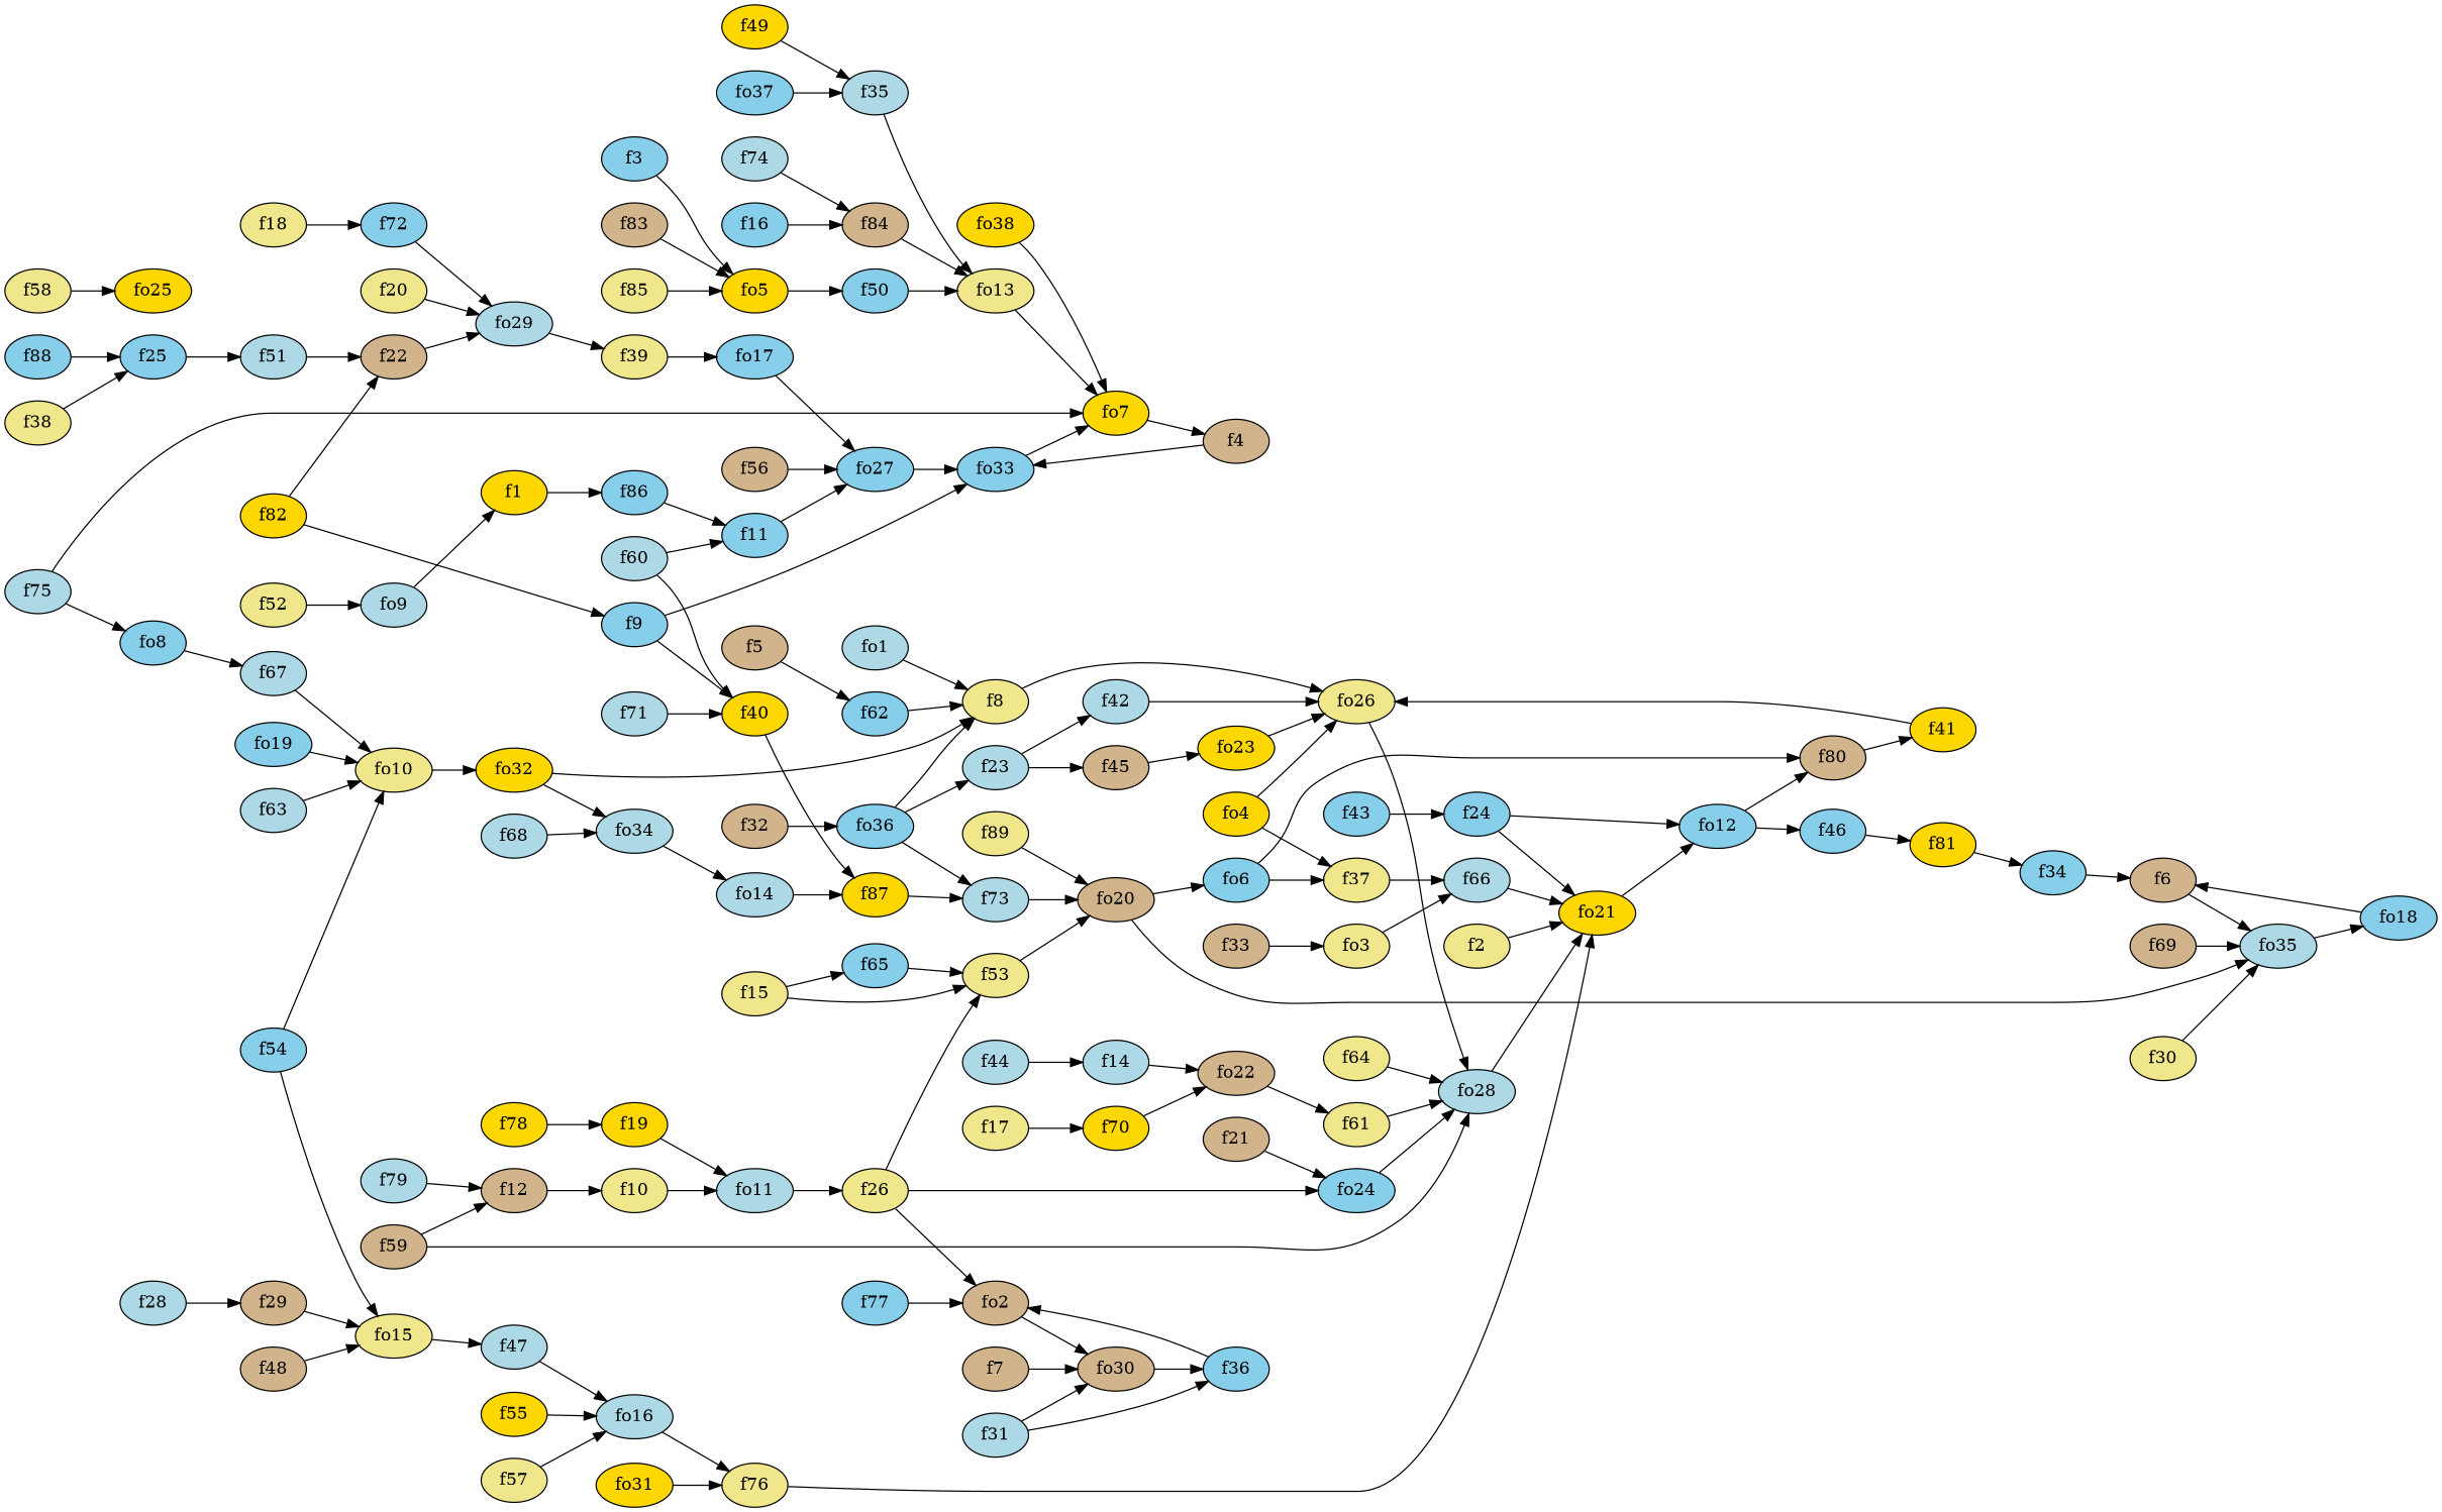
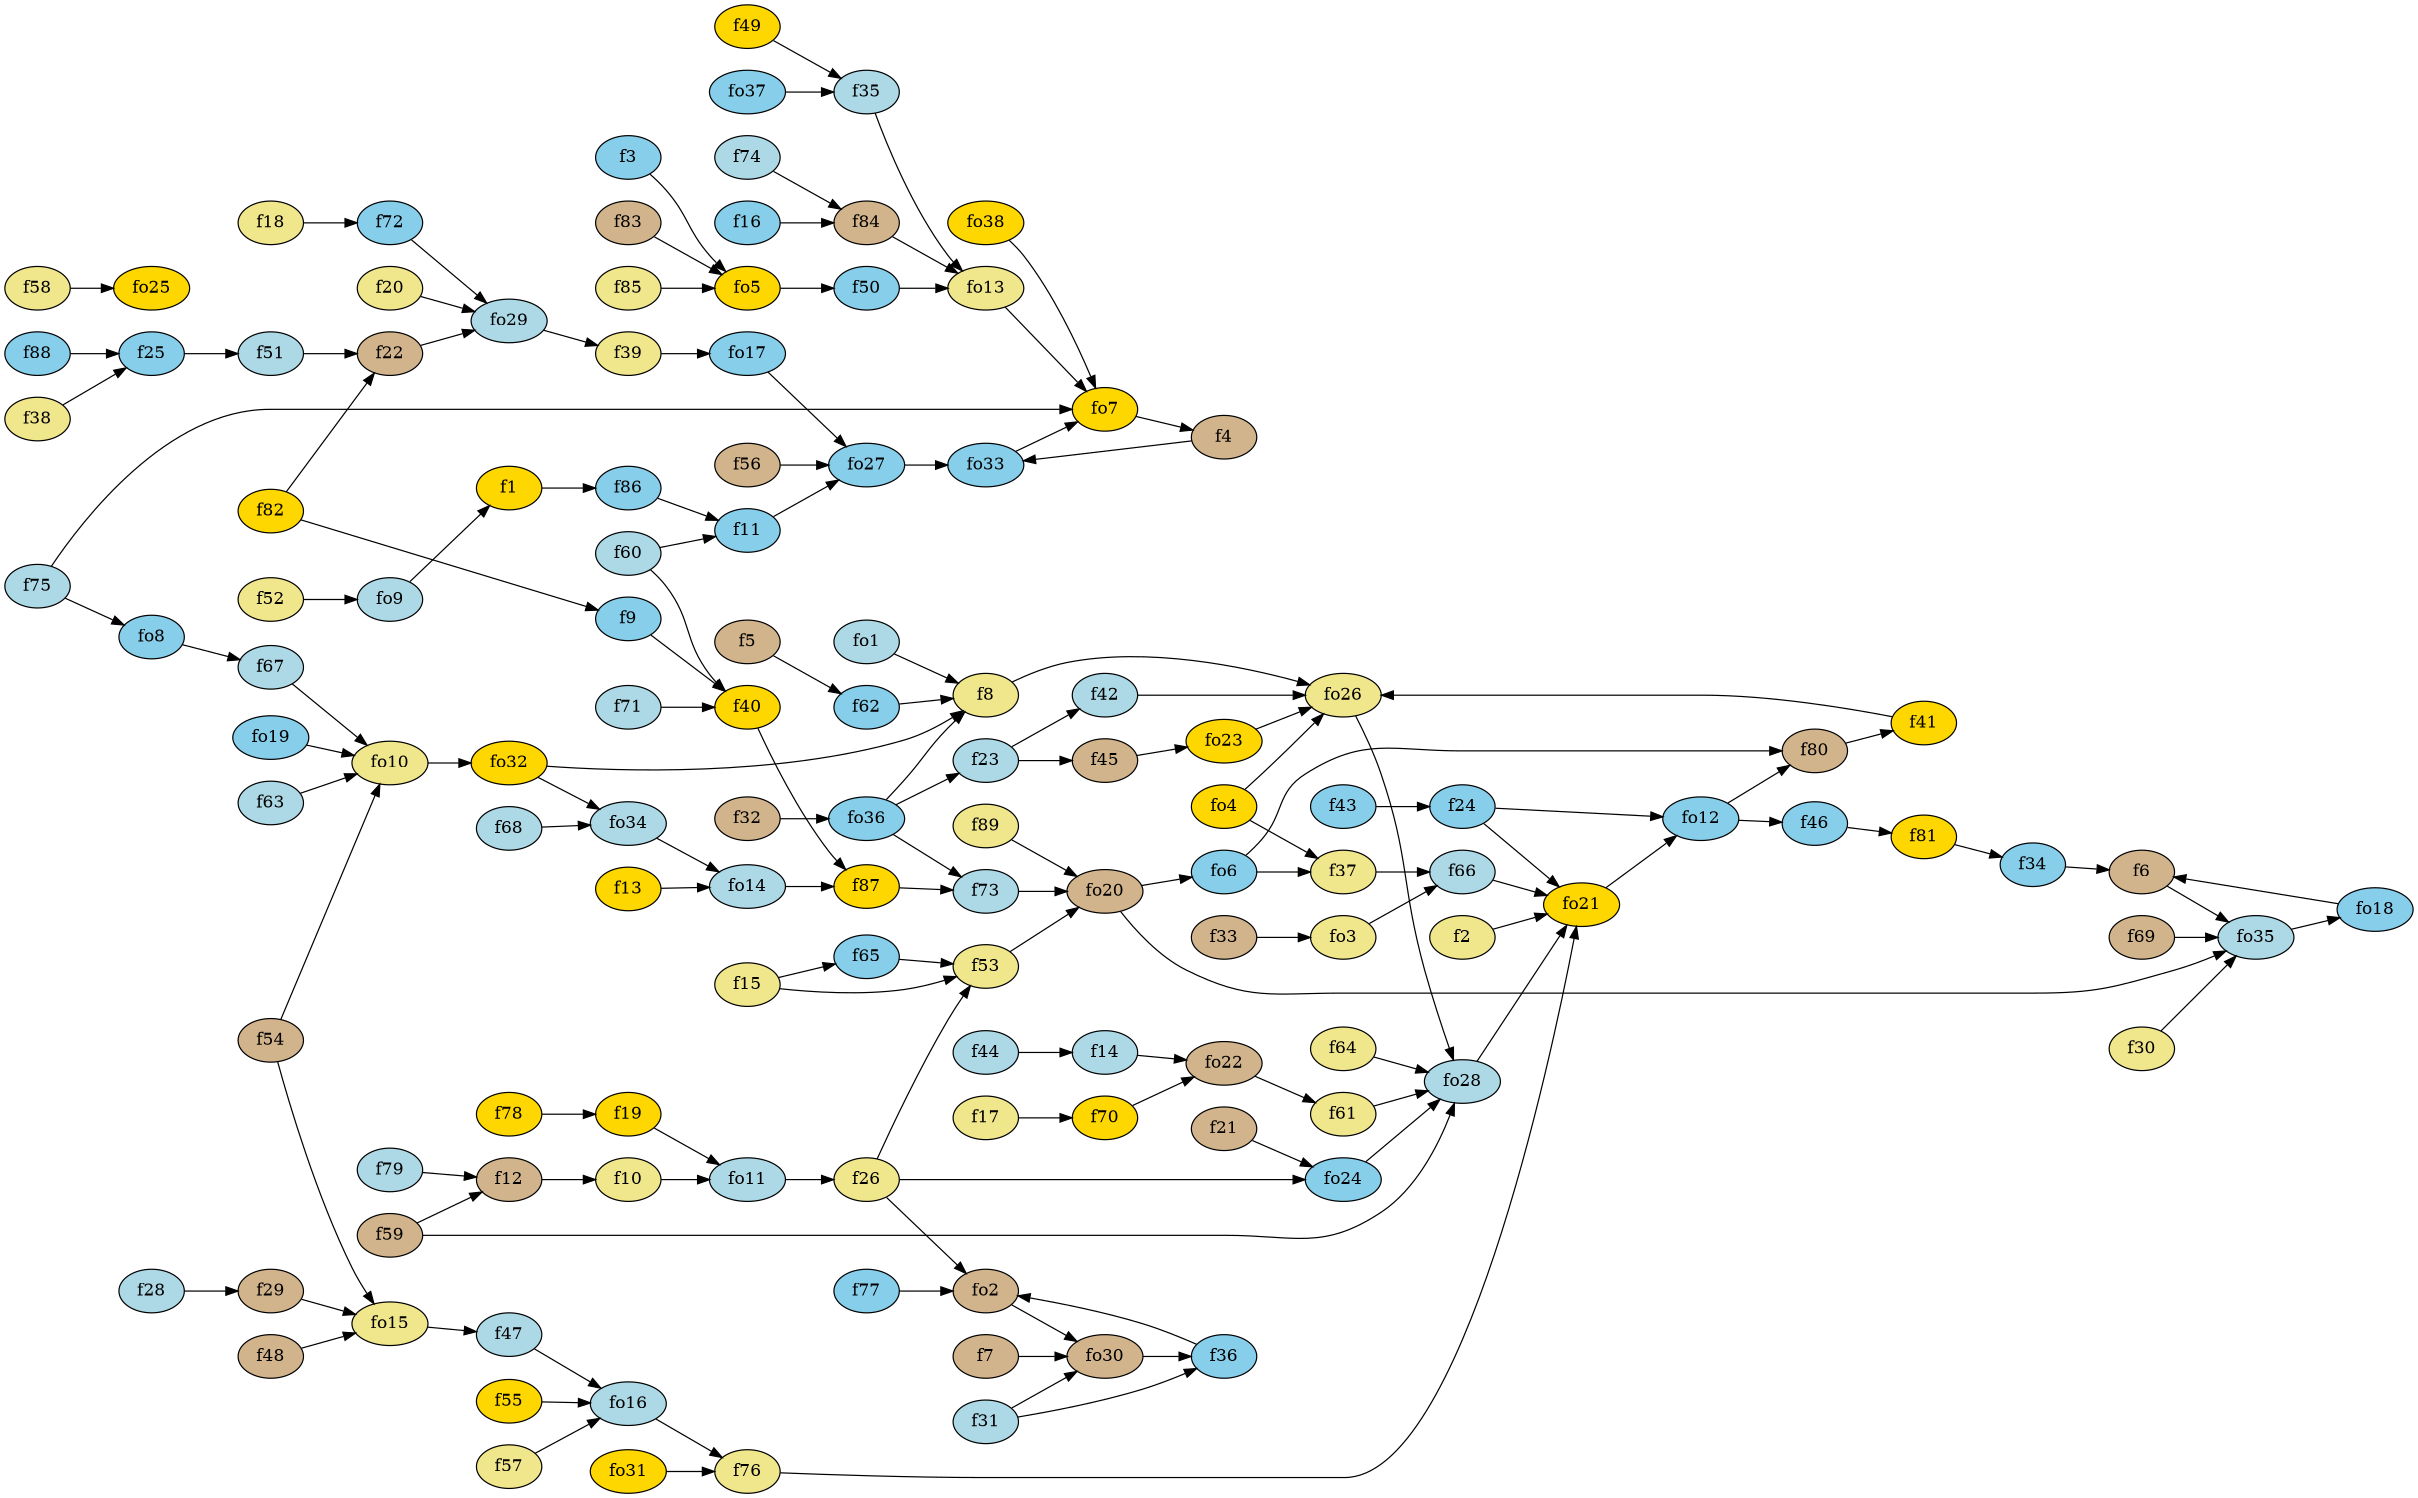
  strict digraph {
    rankdir=LR
    node [fillcolor=skyblue style=filled]
    edge [weight=2]
    f1 [fillcolor=gold]
    f86
    f11
    f2 [fillcolor=khaki]
    fo21 [fillcolor=gold]
    fo12
    fo5 [fillcolor=gold]
    f3
    f50
    f4 [fillcolor=tan]
    fo33
    fo7 [fillcolor=gold]
    f5 [fillcolor=tan]
    f62
    f8 [fillcolor=khaki]
    f6 [fillcolor=tan]
    fo35 [fillcolor=lightblue]
    fo18
    f7 [fillcolor=tan]
    fo30 [fillcolor=tan]
    f36
    fo26 [fillcolor=khaki]
    fo28 [fillcolor=lightblue]
    f9
    f40 [fillcolor=gold]
    f87 [fillcolor=gold]
    f10 [fillcolor=khaki]
    fo11 [fillcolor=lightblue]
    f26 [fillcolor=khaki]
    fo27
    f12 [fillcolor=tan]
+   f13 [fillcolor=gold]
    fo14 [fillcolor=lightblue]
    f14 [fillcolor=lightblue]
    fo22 [fillcolor=tan]
    f61 [fillcolor=khaki]
    f15 [fillcolor=khaki]
    f53 [fillcolor=khaki]
    f65
    fo20 [fillcolor=tan]
    f84 [fillcolor=tan]
    f16
    fo13 [fillcolor=khaki]
    f17 [fillcolor=khaki]
    f70 [fillcolor=gold]
    f18 [fillcolor=khaki]
    f72
    fo29 [fillcolor=lightblue]
    f19 [fillcolor=gold]
    f20 [fillcolor=khaki]
    f39 [fillcolor=khaki]
    f21 [fillcolor=tan]
    fo24
    f22 [fillcolor=tan]
    f23 [fillcolor=lightblue]
    f42 [fillcolor=lightblue]
    f45 [fillcolor=tan]
    fo23 [fillcolor=gold]
    f24
    f51 [fillcolor=lightblue]
    f25
    fo2 [fillcolor=tan]
    fo38 [fillcolor=gold]
    f28 [fillcolor=lightblue]
    f29 [fillcolor=tan]
    fo15 [fillcolor=khaki]
    f47 [fillcolor=lightblue]
    f30 [fillcolor=khaki]
    f31 [fillcolor=lightblue]
    f32 [fillcolor=tan]
    fo36
    f73 [fillcolor=lightblue]
    f33 [fillcolor=tan]
    fo3 [fillcolor=khaki]
    f66 [fillcolor=lightblue]
    f34
    f35 [fillcolor=lightblue]
    f37 [fillcolor=khaki]
    f38 [fillcolor=khaki]
    fo17
    f41 [fillcolor=gold]
    f43
    f44 [fillcolor=lightblue]
    f81 [fillcolor=gold]
    f46
    fo16 [fillcolor=lightblue]
    f76 [fillcolor=khaki]
    f48 [fillcolor=tan]
    f49 [fillcolor=gold]
    f52 [fillcolor=khaki]
    fo9 [fillcolor=lightblue]
    fo6
-   f54
+   f54 [fillcolor=tan]
    fo10 [fillcolor=khaki]
    fo32 [fillcolor=gold]
    f55 [fillcolor=gold]
    f56 [fillcolor=tan]
    f57 [fillcolor=khaki]
    f58 [fillcolor=khaki]
    fo25 [fillcolor=gold]
    f59 [fillcolor=tan]
    f60 [fillcolor=lightblue]
    f63 [fillcolor=lightblue]
    f64 [fillcolor=khaki]
    f67 [fillcolor=lightblue]
    f68 [fillcolor=lightblue]
    fo34 [fillcolor=lightblue]
    f69 [fillcolor=tan]
    f71 [fillcolor=lightblue]
    f74 [fillcolor=lightblue]
    f75 [fillcolor=lightblue]
    fo8
    f77
    f78 [fillcolor=gold]
    f79 [fillcolor=lightblue]
    f80 [fillcolor=tan]
    f82 [fillcolor=gold]
    f83 [fillcolor=tan]
    f85 [fillcolor=khaki]
    f88
    f89 [fillcolor=khaki]
    fo1 [fillcolor=lightblue]
    fo4 [fillcolor=gold]
    fo19
    fo31 [fillcolor=gold]
    fo37
    f1 -> f86
    f86 -> f11
    f11 -> fo27
    f2 -> fo21
    fo21 -> fo12
    fo12 -> f46
    fo12 -> f80
    fo5 -> f50
    f3 -> fo5
    f50 -> fo13
    f4 -> fo33
    fo33 -> fo7
    fo7 -> f4
    f5 -> f62
    f62 -> f8
    f8 -> fo26
    f6 -> fo35
    fo35 -> fo18
    fo18 -> f6
    f7 -> fo30
    fo30 -> f36
    f36 -> fo2
    fo26 -> fo28
    fo28 -> fo21
-   f9 -> fo33
    f9 -> f40
    f40 -> f87
    f87 -> f73
    f10 -> fo11
    fo11 -> f26
    f26 -> f53
    f26 -> fo24
    f26 -> fo2
    fo27 -> fo33
    f12 -> f10
+   f13 -> fo14
    fo14 -> f87
    f14 -> fo22
    fo22 -> f61
    f61 -> fo28
    f15 -> f53
    f15 -> f65
    f53 -> fo20
    f65 -> f53
    fo20 -> fo35
    fo20 -> fo6
    f84 -> fo13
    f16 -> f84
    fo13 -> fo7
    f17 -> f70
    f70 -> fo22
    f18 -> f72
    f72 -> fo29
    fo29 -> f39
    f19 -> fo11
    f20 -> fo29
    f39 -> fo17
    f21 -> fo24
    fo24 -> fo28
    f22 -> fo29
    f23 -> f42
    f23 -> f45
    f42 -> fo26
    f45 -> fo23
    fo23 -> fo26
    f24 -> fo21
    f24 -> fo12
    f51 -> f22
    f25 -> f51
    fo2 -> fo30
    fo38 -> fo7
    f28 -> f29
    f29 -> fo15
    fo15 -> f47
    f47 -> fo16
    f30 -> fo35
    f31 -> fo30
    f31 -> f36
    f32 -> fo36
    fo36 -> f8
    fo36 -> f23
    fo36 -> f73
    f73 -> fo20
    f33 -> fo3
    fo3 -> f66
    f66 -> fo21
    f34 -> f6
    f35 -> fo13
    f37 -> f66
    f38 -> f25
    fo17 -> fo27
    f41 -> fo26
    f43 -> f24
    f44 -> f14
    f81 -> f34
    f46 -> f81
    fo16 -> f76
    f76 -> fo21
    f48 -> fo15
    f49 -> f35
    f52 -> fo9
    fo9 -> f1
    fo6 -> f37
    fo6 -> f80
    f54 -> fo15
    f54 -> fo10
    fo10 -> fo32
    fo32 -> f8
    fo32 -> fo34
    f55 -> fo16
    f56 -> fo27
    f57 -> fo16
    f58 -> fo25
    f59 -> fo28
    f59 -> f12
    f60 -> f11
    f60 -> f40
    f63 -> fo10
    f64 -> fo28
    f67 -> fo10
    f68 -> fo34
    fo34 -> fo14
    f69 -> fo35
    f71 -> f40
    f74 -> f84
    f75 -> fo7
    f75 -> fo8
    fo8 -> f67
    f77 -> fo2
    f78 -> f19
    f79 -> f12
    f80 -> f41
    f82 -> f9
    f82 -> f22
    f83 -> fo5
    f85 -> fo5
    f88 -> f25
    f89 -> fo20
    fo1 -> f8
    fo4 -> fo26
    fo4 -> f37
    fo19 -> fo10
    fo31 -> f76
    fo37 -> f35
  }
